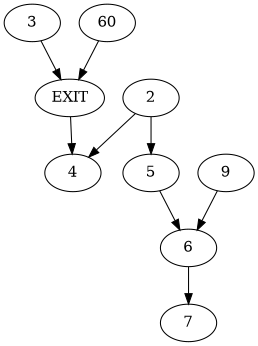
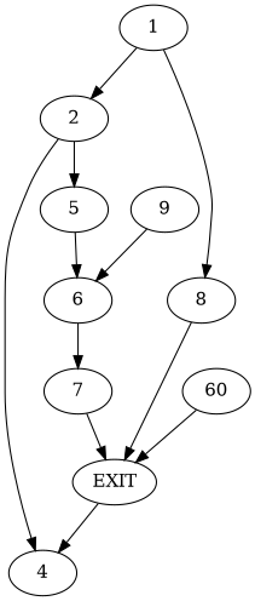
  digraph {
+   1
    2
-   3
+   3 [label=8]
    n4 [label=60]
    n5 [label=EXIT]
    4
    5
    6
    7
    9
+   1 -> 2
+   1 -> 3
    2 -> 4
    2 -> 5
    3 -> n5
    n4 -> n5
    n5 -> 4
    5 -> 6
    6 -> 7
+   7 -> n5
    9 -> 6
  }
